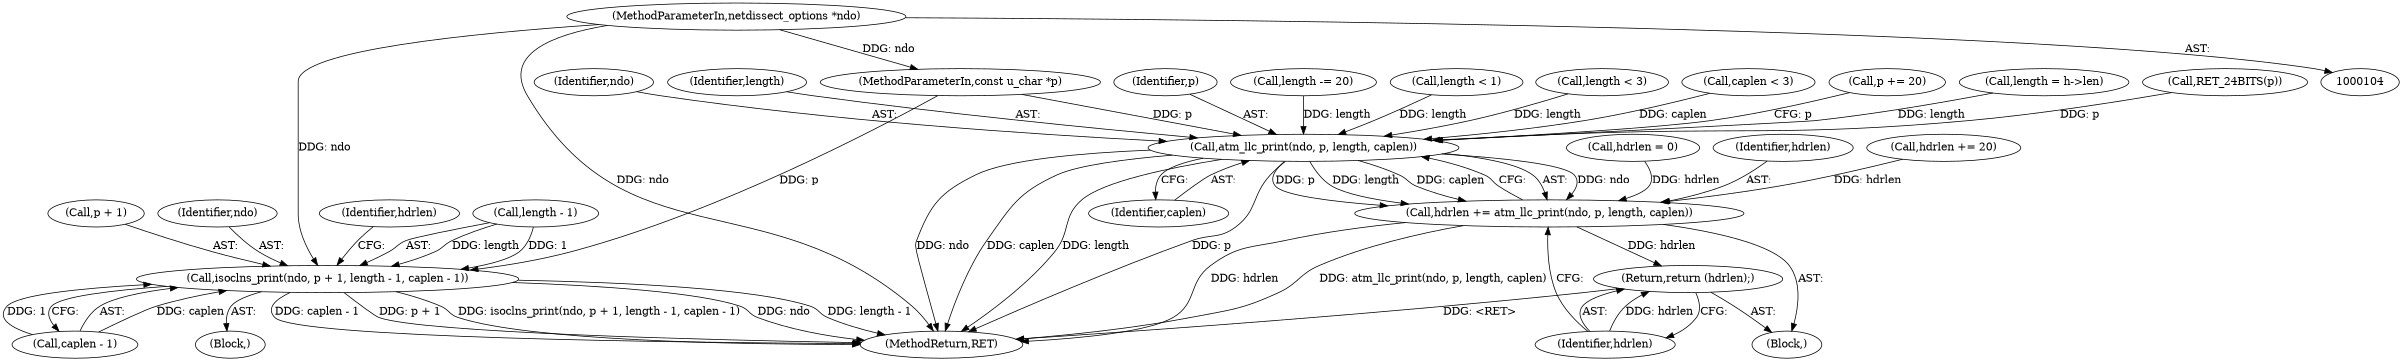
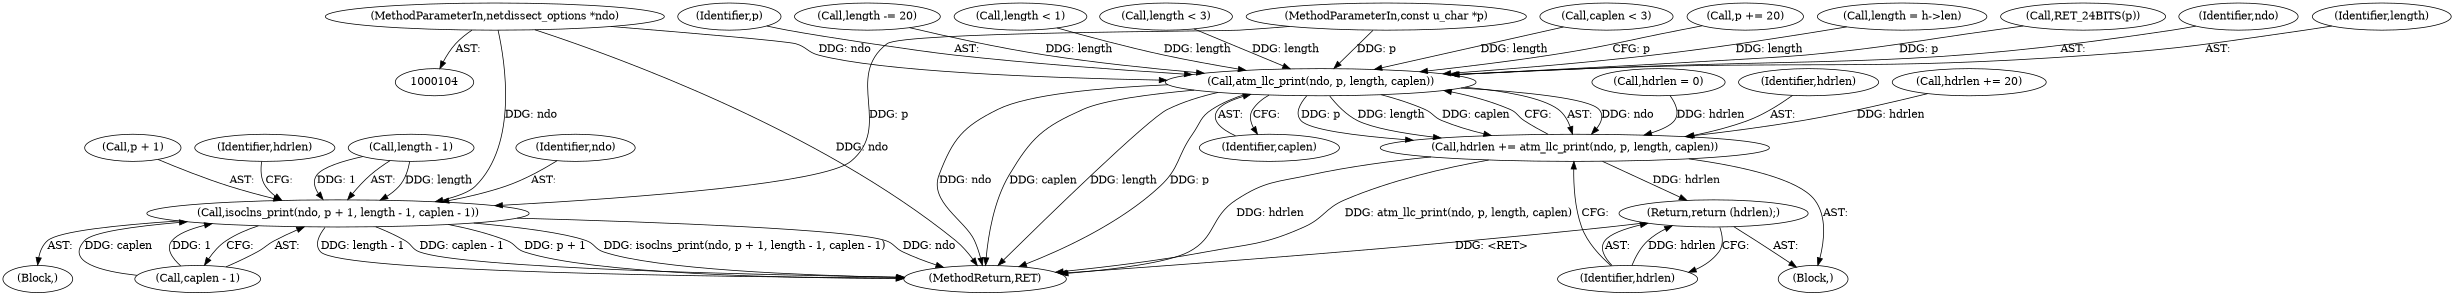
  digraph {
    n1 [label="(MethodParameterIn,netdissect_options *ndo)"]
    n2 [label="(Call,isoclns_print(ndo, p + 1, length - 1, caplen - 1))"]
    n3 [label="(Call,atm_llc_print(ndo, p, length, caplen))"]
    n4 [label="(MethodReturn,RET)"]
    1000104
    n6 [label="(Call,caplen - 1)"]
    n7 [label="(Block,)"]
    n8 [label="(Call,hdrlen += atm_llc_print(ndo, p, length, caplen))"]
    n9 [label="(Identifier,caplen)"]
    n10 [label="(Return,return (hdrlen);)"]
    n11 [label="(Block,)"]
    n12 [label="(Identifier,hdrlen)"]
    n13 [label="(Call,length = h->len)"]
    n14 [label="(Call,RET_24BITS(p))"]
    n15 [label="(Identifier,ndo)"]
    n16 [label="(Identifier,length)"]
    n17 [label="(Identifier,p)"]
    n18 [label="(Call,length -= 20)"]
    n19 [label="(Call,hdrlen = 0)"]
    n20 [label="(Call,length < 1)"]
    n21 [label="(Identifier,hdrlen)"]
    n22 [label="(Call,p + 1)"]
    n23 [label="(Call,length < 3)"]
    n24 [label="(Call,caplen < 3)"]
    n25 [label="(Call,hdrlen += 20)"]
    n26 [label="(Identifier,ndo)"]
    n27 [label="(MethodParameterIn,const u_char *p)"]
    n28 [label="(Call,p += 20)"]
    n29 [label="(Identifier,hdrlen)"]
    n30 [label="(Call,length - 1)"]
    n1 -> n2 [label="DDG: ndo"]
-   n1 -> n27 [label="DDG: ndo"]
+   n1 -> n3 [label="DDG: ndo"]
    n1 -> n4 [label="DDG: ndo"]
    n1 -> 1000104 [label="AST: "]
    n2 -> n4 [label="DDG: p + 1"]
    n2 -> n4 [label="DDG: isoclns_print(ndo, p + 1, length - 1, caplen - 1)"]
    n2 -> n4 [label="DDG: ndo"]
    n2 -> n4 [label="DDG: length - 1"]
    n2 -> n4 [label="DDG: caplen - 1"]
    n2 -> n6 [label="CFG: "]
    n2 -> n7 [label="AST: "]
    n3 -> n4 [label="DDG: ndo"]
    n3 -> n4 [label="DDG: caplen"]
    n3 -> n4 [label="DDG: length"]
    n3 -> n4 [label="DDG: p"]
    n3 -> n8 [label="AST: "]
    n3 -> n8 [label="DDG: ndo"]
    n3 -> n8 [label="DDG: p"]
    n3 -> n8 [label="DDG: length"]
    n3 -> n8 [label="DDG: caplen"]
    n3 -> n9 [label="CFG: "]
    n6 -> n2 [label="AST: "]
    n6 -> n2 [label="DDG: caplen"]
    n6 -> n2 [label="DDG: 1"]
    n8 -> n3 [label="CFG: "]
    n8 -> n4 [label="DDG: hdrlen"]
    n8 -> n4 [label="DDG: atm_llc_print(ndo, p, length, caplen)"]
    n8 -> n10 [label="DDG: hdrlen"]
    n8 -> n11 [label="AST: "]
    n9 -> n3 [label="AST: "]
    n10 -> n4 [label="DDG: <RET>"]
    n10 -> n11 [label="AST: "]
    n10 -> n12 [label="CFG: "]
    n12 -> n8 [label="CFG: "]
    n12 -> n10 [label="AST: "]
    n12 -> n10 [label="DDG: hdrlen"]
    n13 -> n3 [label="DDG: length"]
    n14 -> n3 [label="DDG: p"]
    n15 -> n3 [label="AST: "]
    n16 -> n3 [label="AST: "]
    n17 -> n3 [label="AST: "]
    n18 -> n3 [label="DDG: length"]
    n19 -> n8 [label="DDG: hdrlen"]
    n20 -> n3 [label="DDG: length"]
    n21 -> n8 [label="AST: "]
    n22 -> n2 [label="AST: "]
    n23 -> n3 [label="DDG: length"]
-   n24 -> n3 [label="DDG: caplen"]
+   n24 -> n3 [label="DDG: length"]
    n25 -> n8 [label="DDG: hdrlen"]
    n26 -> n2 [label="AST: "]
    n27 -> n2 [label="DDG: p"]
    n27 -> n3 [label="DDG: p"]
    n28 -> n3 [label="CFG: p"]
    n29 -> n2 [label="CFG: "]
    n30 -> n2 [label="AST: "]
    n30 -> n2 [label="DDG: length"]
    n30 -> n2 [label="DDG: 1"]
  }
